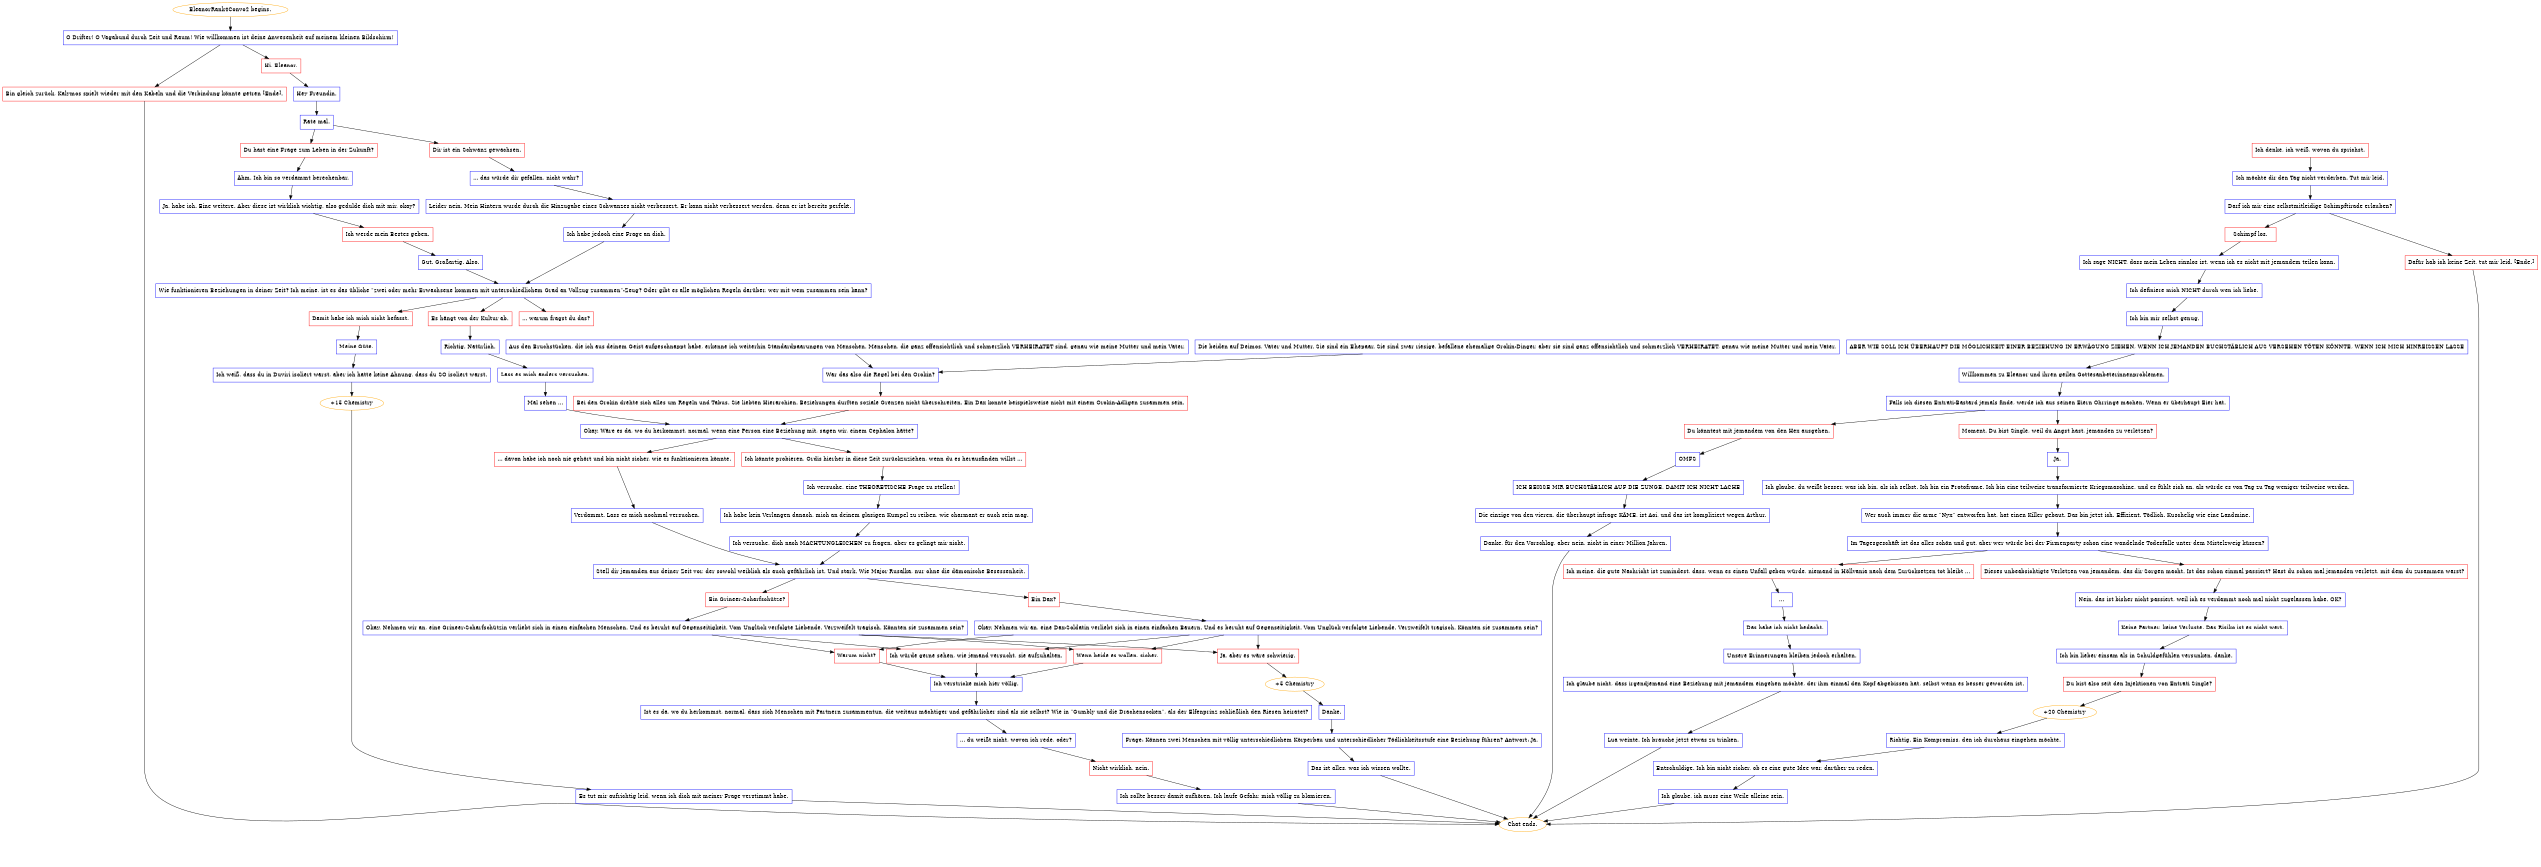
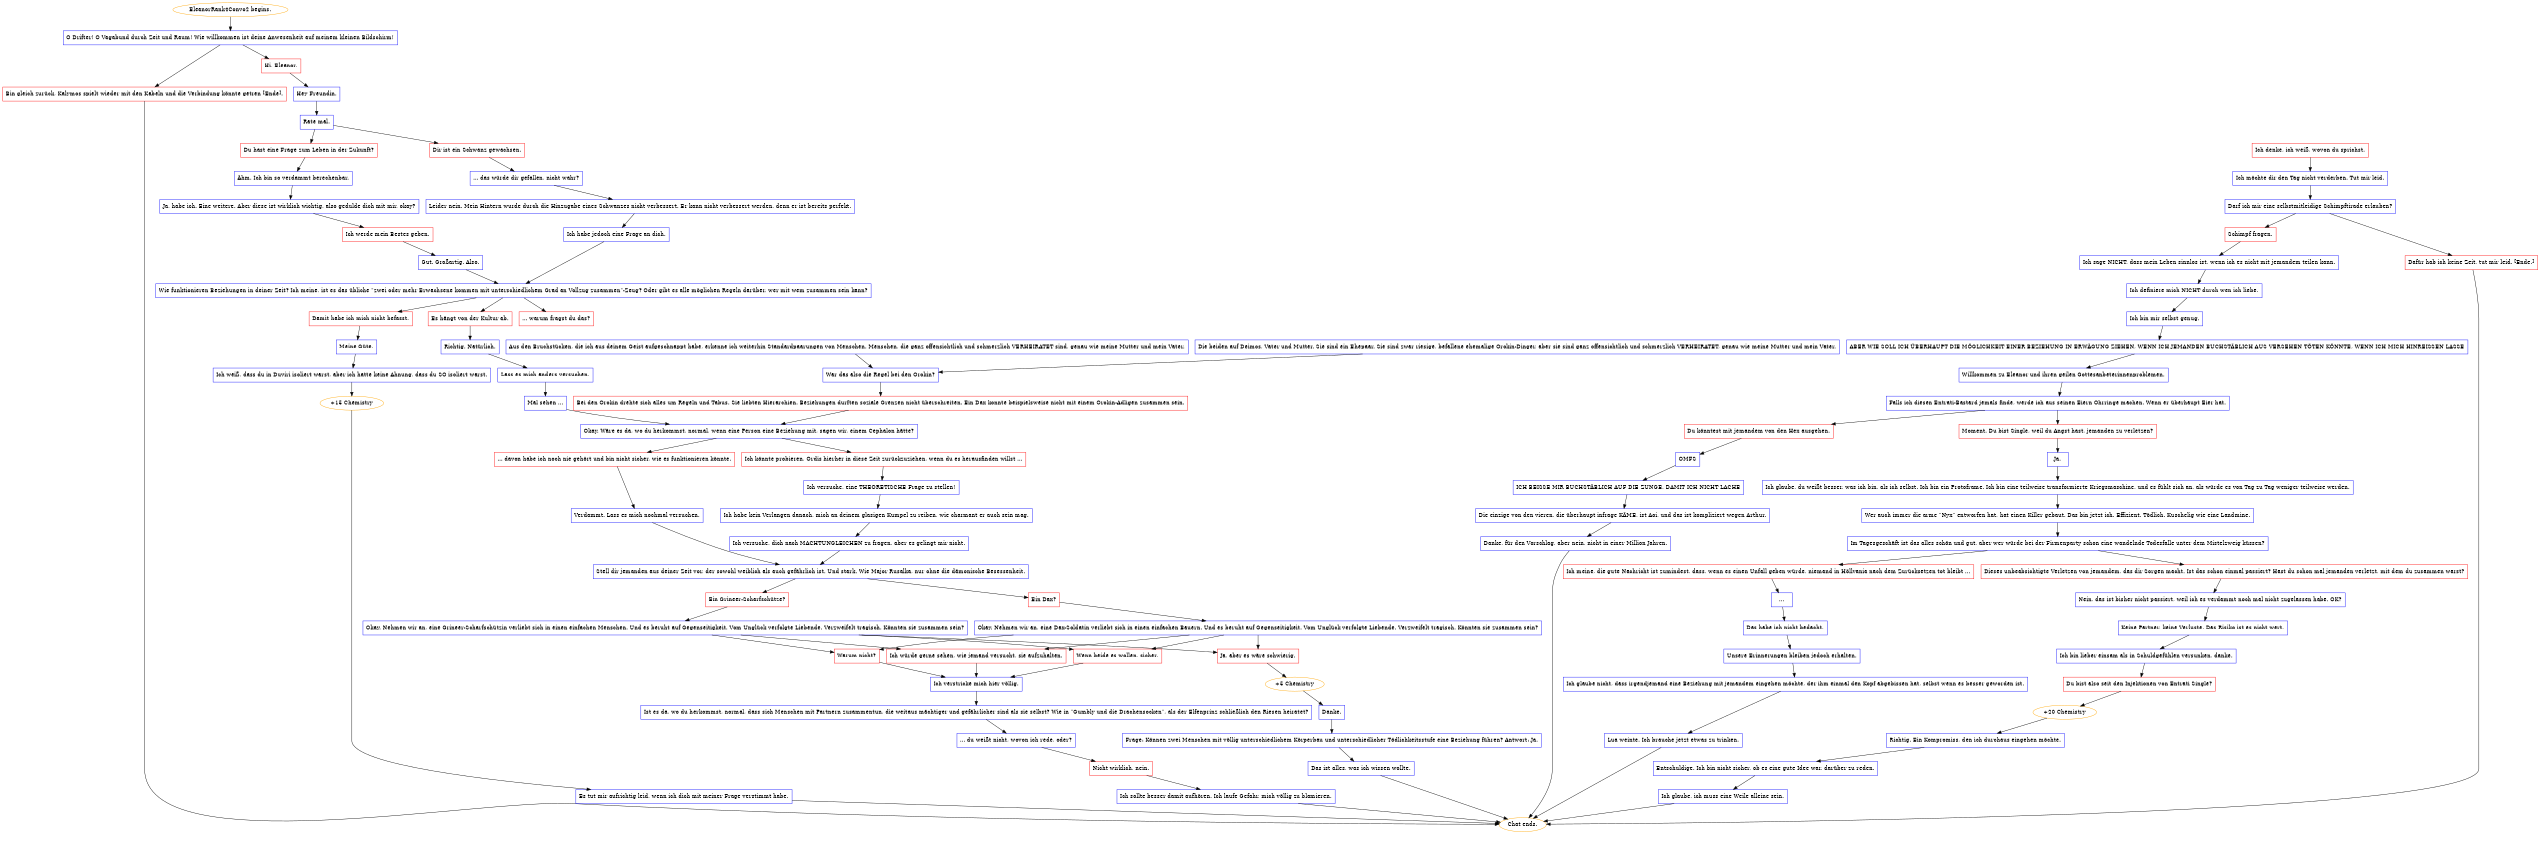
  digraph {
    node [color=blue shape=box]
    "EleanorRank4Convo2 begins." [color=orange shape=""]
    n2 [label="O Drifter! O Vagabund durch Zeit und Raum! Wie willkommen ist deine Anwesenheit auf meinem kleinen Bildschirm!"]
    n3 [color=red label="Hi, Eleanor."]
    n4 [color=red label="Bin gleich zurück, Kalymos spielt wieder mit den Kabeln und die Verbindung könnte getren [Ende]."]
    n5 [label="Hey Freundin."]
    "Chat ends." [color=orange shape=""]
    n7 [label="Rate mal."]
    n8 [color=red label="Du hast eine Frage zum Leben in der Zukunft?"]
    n9 [color=red label="Dir ist ein Schwanz gewachsen."]
    n10 [label="Ähm. Ich bin so verdammt berechenbar."]
    n11 [label="... das würde dir gefallen, nicht wahr?"]
    n12 [label="Ja, habe ich. Eine weitere. Aber diese ist wirklich wichtig, also gedulde dich mit mir, okay?"]
    n13 [label="Leider nein. Mein Hintern wurde durch die Hinzugabe eines Schwanzes nicht verbessert. Er kann nicht verbessert werden, denn er ist bereits perfekt."]
    n14 [color=red label="Ich werde mein Bestes geben."]
    n15 [label="Ich habe jedoch eine Frage an dich."]
    n16 [label="Gut. Großartig. Also."]
    n17 [label="Wie funktionieren Beziehungen in deiner Zeit? Ich meine, ist es das übliche \"zwei oder mehr Erwachsene kommen mit unterschiedlichem Grad an Vollzug zusammen\"-Zeug? Oder gibt es alle möglichen Regeln darüber, wer mit wem zusammen sein kann?"]
    n18 [color=red label="Damit habe ich mich nicht befasst."]
    n19 [color=red label="Es hängt von der Kultur ab."]
    n20 [color=red label="... warum fragst du das?"]
    n21 [label="Meine Güte."]
    n22 [label="Richtig. Natürlich."]
    n23 [label="Ich weiß, dass du in Duviri isoliert warst, aber ich hatte keine Ahnung, dass du SO isoliert warst."]
    n24 [label="Lass es mich anders versuchen."]
    n25 [color=orange label="+15 Chemistry" shape=""]
    n26 [label="Mal sehen ..."]
    n27 [label="Die beiden auf Deimos, Vater und Mutter. Sie sind ein Ehepaar. Sie sind zwar riesige, befallene ehemalige Orokin-Dinger, aber sie sind ganz offensichtlich und schmerzlich VERHEIRATET, genau wie meine Mutter und mein Vater."]
    n28 [label="War das also die Regel bei den Orokin?"]
    n29 [label="Aus den Bruchstücken, die ich aus deinem Geist aufgeschnappt habe, erkenne ich weiterhin Standardpaarungen von Menschen. Menschen, die ganz offensichtlich und schmerzlich VERHEIRATET sind, genau wie meine Mutter und mein Vater."]
    n30 [label="Es tut mir aufrichtig leid, wenn ich dich mit meiner Frage verstimmt habe."]
    n31 [label="Okay. Wäre es da, wo du herkommst, normal, wenn eine Person eine Beziehung mit, sagen wir, einem Cephalon hätte?"]
    n32 [color=red label="Bei den Orokin drehte sich alles um Regeln und Tabus. Sie liebten Hierarchien. Beziehungen durften soziale Grenzen nicht überschreiten. Ein Dax konnte beispielsweise nicht mit einem Orokin-Adligen zusammen sein."]
    n33 [color=red label="Ich könnte probieren, Ordis hierher in diese Zeit zurückzuziehen, wenn du es herausfinden willst ..."]
    n34 [color=red label="... davon habe ich noch nie gehört und bin nicht sicher, wie es funktionieren könnte."]
    n35 [label="Ich versuche, eine THEORETISCHE Frage zu stellen!"]
    n36 [label="Verdammt. Lass es mich nochmal versuchen."]
    n37 [label="Ich habe kein Verlangen danach, mich an deinem glasigen Kumpel zu reiben, wie charmant er auch sein mag."]
    n38 [label="Stell dir jemanden aus deiner Zeit vor, der sowohl weiblich als auch gefährlich ist. Und stark. Wie Major Rusalka, nur ohne die dämonische Besessenheit."]
    n39 [label="Ich versuche, dich nach MACHTUNGLEICHEN zu fragen, aber es gelingt mir nicht."]
    n40 [color=red label="Ein Grineer-Scharfschütze?"]
    n41 [color=red label="Ein Dax?"]
    n42 [label="Okay. Nehmen wir an, eine Grineer-Scharfschützin verliebt sich in einen einfachen Menschen. Und es beruht auf Gegenseitigkeit. Vom Unglück verfolgte Liebende. Verzweifelt tragisch. Könnten sie zusammen sein?"]
    n43 [label="Okay. Nehmen wir an, eine Dax-Soldatin verliebt sich in einen einfachen Bauern. Und es beruht auf Gegenseitigkeit. Vom Unglück verfolgte Liebende. Verzweifelt tragisch. Könnten sie zusammen sein?"]
    n44 [color=red label="Wenn beide es wollen, sicher."]
    n45 [color=red label="Warum nicht?"]
    n46 [color=red label="Ich würde gerne sehen, wie jemand versucht, sie aufzuhalten."]
    n47 [color=red label="Ja, aber es wäre schwierig."]
    n48 [label="Ich verstricke mich hier völlig."]
    n49 [color=orange label="+5 Chemistry" shape=""]
    n50 [label="Ist es da, wo du herkommst, normal, dass sich Menschen mit Partnern zusammentun, die weitaus mächtiger und gefährlicher sind als sie selbst? Wie in \"Gumbly und die Drachensocken\", als der Elfenprinz schließlich den Riesen heiratet?"]
    n51 [label="Danke."]
    n52 [label="... du weißt nicht, wovon ich rede, oder?"]
    n53 [label="Frage: Können zwei Menschen mit völlig unterschiedlichem Körperbau und unterschiedlicher Tödlichkeitsstufe eine Beziehung führen? Antwort: Ja."]
    n54 [color=red label="Nicht wirklich, nein."]
    n55 [label="Das ist alles, was ich wissen wollte."]
    n56 [color=red label="Ich denke, ich weiß, wovon du sprichst."]
    n57 [label="Ich möchte dir den Tag nicht verderben. Tut mir leid."]
    n58 [label="Ich sollte besser damit aufhören. Ich laufe Gefahr, mich völlig zu blamieren."]
    n59 [label="Darf ich mir eine selbstmitleidige Schimpftirade erlauben?"]
-   n60 [color=red label="Schimpf los."]
+   n60 [color=red label="Schimpf fragen."]
    n61 [color=red label="Dafür hab ich keine Zeit, tut mir leid. [Ende.]"]
    n62 [label="Ich sage NICHT, dass mein Leben sinnlos ist, wenn ich es nicht mit jemandem teilen kann."]
    n63 [label="Ich definiere mich NICHT durch wen ich liebe."]
    n64 [label="Ich bin mir selbst genug."]
    n65 [label="ABER WIE SOLL ICH ÜBERHAUPT DIE MÖGLICHKEIT EINER BEZIEHUNG IN ERWÄGUNG ZIEHEN, WENN ICH JEMANDEN BUCHSTÄBLICH AUS VERSEHEN TÖTEN KÖNNTE, WENN ICH MICH HINREISSEN LASSE"]
    n66 [label="Willkommen zu Eleanor und ihren geilen Gottesanbeterinnenproblemen."]
    n67 [label="Falls ich diesen Entrati-Bastard jemals finde, werde ich aus seinen Eiern Ohrringe machen. Wenn er überhaupt Eier hat."]
    n68 [color=red label="Du könntest mit jemandem von den Hex ausgehen."]
    n69 [color=red label="Moment. Du bist Single, weil du Angst hast, jemanden zu verletzen?"]
    n70 [label=OMFS]
    n71 [label="Ja."]
    n72 [label="ICH BEISSE MIR BUCHSTÄBLICH AUF DIE ZUNGE, DAMIT ICH NICHT LACHE"]
    n73 [label="Ich glaube, du weißt besser, was ich bin, als ich selbst. Ich bin ein Protoframe. Ich bin eine teilweise transformierte Kriegsmaschine, und es fühlt sich an, als würde es von Tag zu Tag weniger teilweise werden."]
    n74 [label="Die einzige von den vieren, die überhaupt infrage KÄME, ist Aoi, und das ist kompliziert wegen Arthur."]
    n75 [label="Wer auch immer die arme \"Nyx\" entworfen hat, hat einen Killer gebaut. Das bin jetzt ich. Effizient. Tödlich. Kuschelig wie eine Landmine."]
    n76 [label="Danke, für den Vorschlag, aber nein, nicht in einer Million Jahren."]
    n77 [label="Im Tagesgeschäft ist das alles schön und gut, aber wer würde bei der Firmenparty schon eine wandelnde Todesfalle unter dem Mistelzweig küssen?"]
    n78 [color=red label="Dieses unbeabsichtigte Verletzen von jemandem, das dir Sorgen macht. Ist das schon einmal passiert? Hast du schon mal jemanden verletzt, mit dem du zusammen warst?"]
    n79 [color=red label="Ich meine, die gute Nachricht ist zumindest, dass, wenn es einen Unfall geben würde, niemand in Höllvania nach dem Zurücksetzen tot bleibt ..."]
    n80 [label="Nein, das ist bisher nicht passiert, weil ich es verdammt noch mal nicht zugelassen habe. OK?"]
    n81 [label="..."]
    n82 [label="Keine Partner, keine Verluste. Das Risiko ist es nicht wert."]
    n83 [label="Das habe ich nicht bedacht."]
    n84 [label="Ich bin lieber einsam als in Schuldgefühlen versunken, danke."]
    n85 [label="Unsere Erinnerungen bleiben jedoch erhalten."]
    n86 [color=red label="Du bist also seit den Injektionen von Entrati Single?"]
    n87 [label="Ich glaube nicht, dass irgendjemand eine Beziehung mit jemandem eingehen möchte, der ihm einmal den Kopf abgebissen hat, selbst wenn es besser geworden ist."]
    n88 [color=orange label="+20 Chemistry" shape=""]
    n89 [label="Lua weinte. Ich brauche jetzt etwas zu trinken."]
    n90 [label="Richtig. Ein Kompromiss, den ich durchaus eingehen möchte."]
    n91 [label="Entschuldige. Ich bin nicht sicher, ob es eine gute Idee war, darüber zu reden."]
    n92 [label="Ich glaube, ich muss eine Weile alleine sein."]
    "EleanorRank4Convo2 begins." -> n2
    n2 -> n3
    n2 -> n4
    n3 -> n5
    n4 -> "Chat ends."
    n5 -> n7
    n7 -> n8
    n7 -> n9
    n8 -> n10
    n9 -> n11
    n10 -> n12
    n11 -> n13
    n12 -> n14
    n13 -> n15
    n14 -> n16
    n15 -> n17
    n16 -> n17
    n17 -> n18
    n17 -> n19
    n17 -> n20
    n18 -> n21
    n19 -> n22
    n21 -> n23
    n22 -> n24
    n23 -> n25
    n24 -> n26
    n25 -> n30
    n26 -> n31
    n27 -> n28
    n28 -> n32
    n29 -> n28
    n30 -> "Chat ends."
    n31 -> n33
    n31 -> n34
    n32 -> n31
    n33 -> n35
    n34 -> n36
    n35 -> n37
    n36 -> n38
    n37 -> n39
    n38 -> n40
    n38 -> n41
    n39 -> n38
    n40 -> n42
    n41 -> n43
    n42 -> n44
    n42 -> n45
    n42 -> n46
    n42 -> n47
    n43 -> n44
    n43 -> n45
    n43 -> n46
    n43 -> n47
    n44 -> n48
    n45 -> n48
    n46 -> n48
    n47 -> n49
    n48 -> n50
    n49 -> n51
    n50 -> n52
    n51 -> n53
    n52 -> n54
    n53 -> n55
    n54 -> n58
    n55 -> "Chat ends."
    n56 -> n57
    n57 -> n59
    n58 -> "Chat ends."
    n59 -> n60
    n59 -> n61
    n60 -> n62
    n61 -> "Chat ends."
    n62 -> n63
    n63 -> n64
    n64 -> n65
    n65 -> n66
    n66 -> n67
    n67 -> n68
    n67 -> n69
    n68 -> n70
    n69 -> n71
    n70 -> n72
    n71 -> n73
    n72 -> n74
    n73 -> n75
    n74 -> n76
    n75 -> n77
    n76 -> "Chat ends."
    n77 -> n78
    n77 -> n79
    n78 -> n80
    n79 -> n81
    n80 -> n82
    n81 -> n83
    n82 -> n84
    n83 -> n85
    n84 -> n86
    n85 -> n87
    n86 -> n88
    n87 -> n89
    n88 -> n90
    n89 -> "Chat ends."
    n90 -> n91
    n91 -> n92
    n92 -> "Chat ends."
  }
